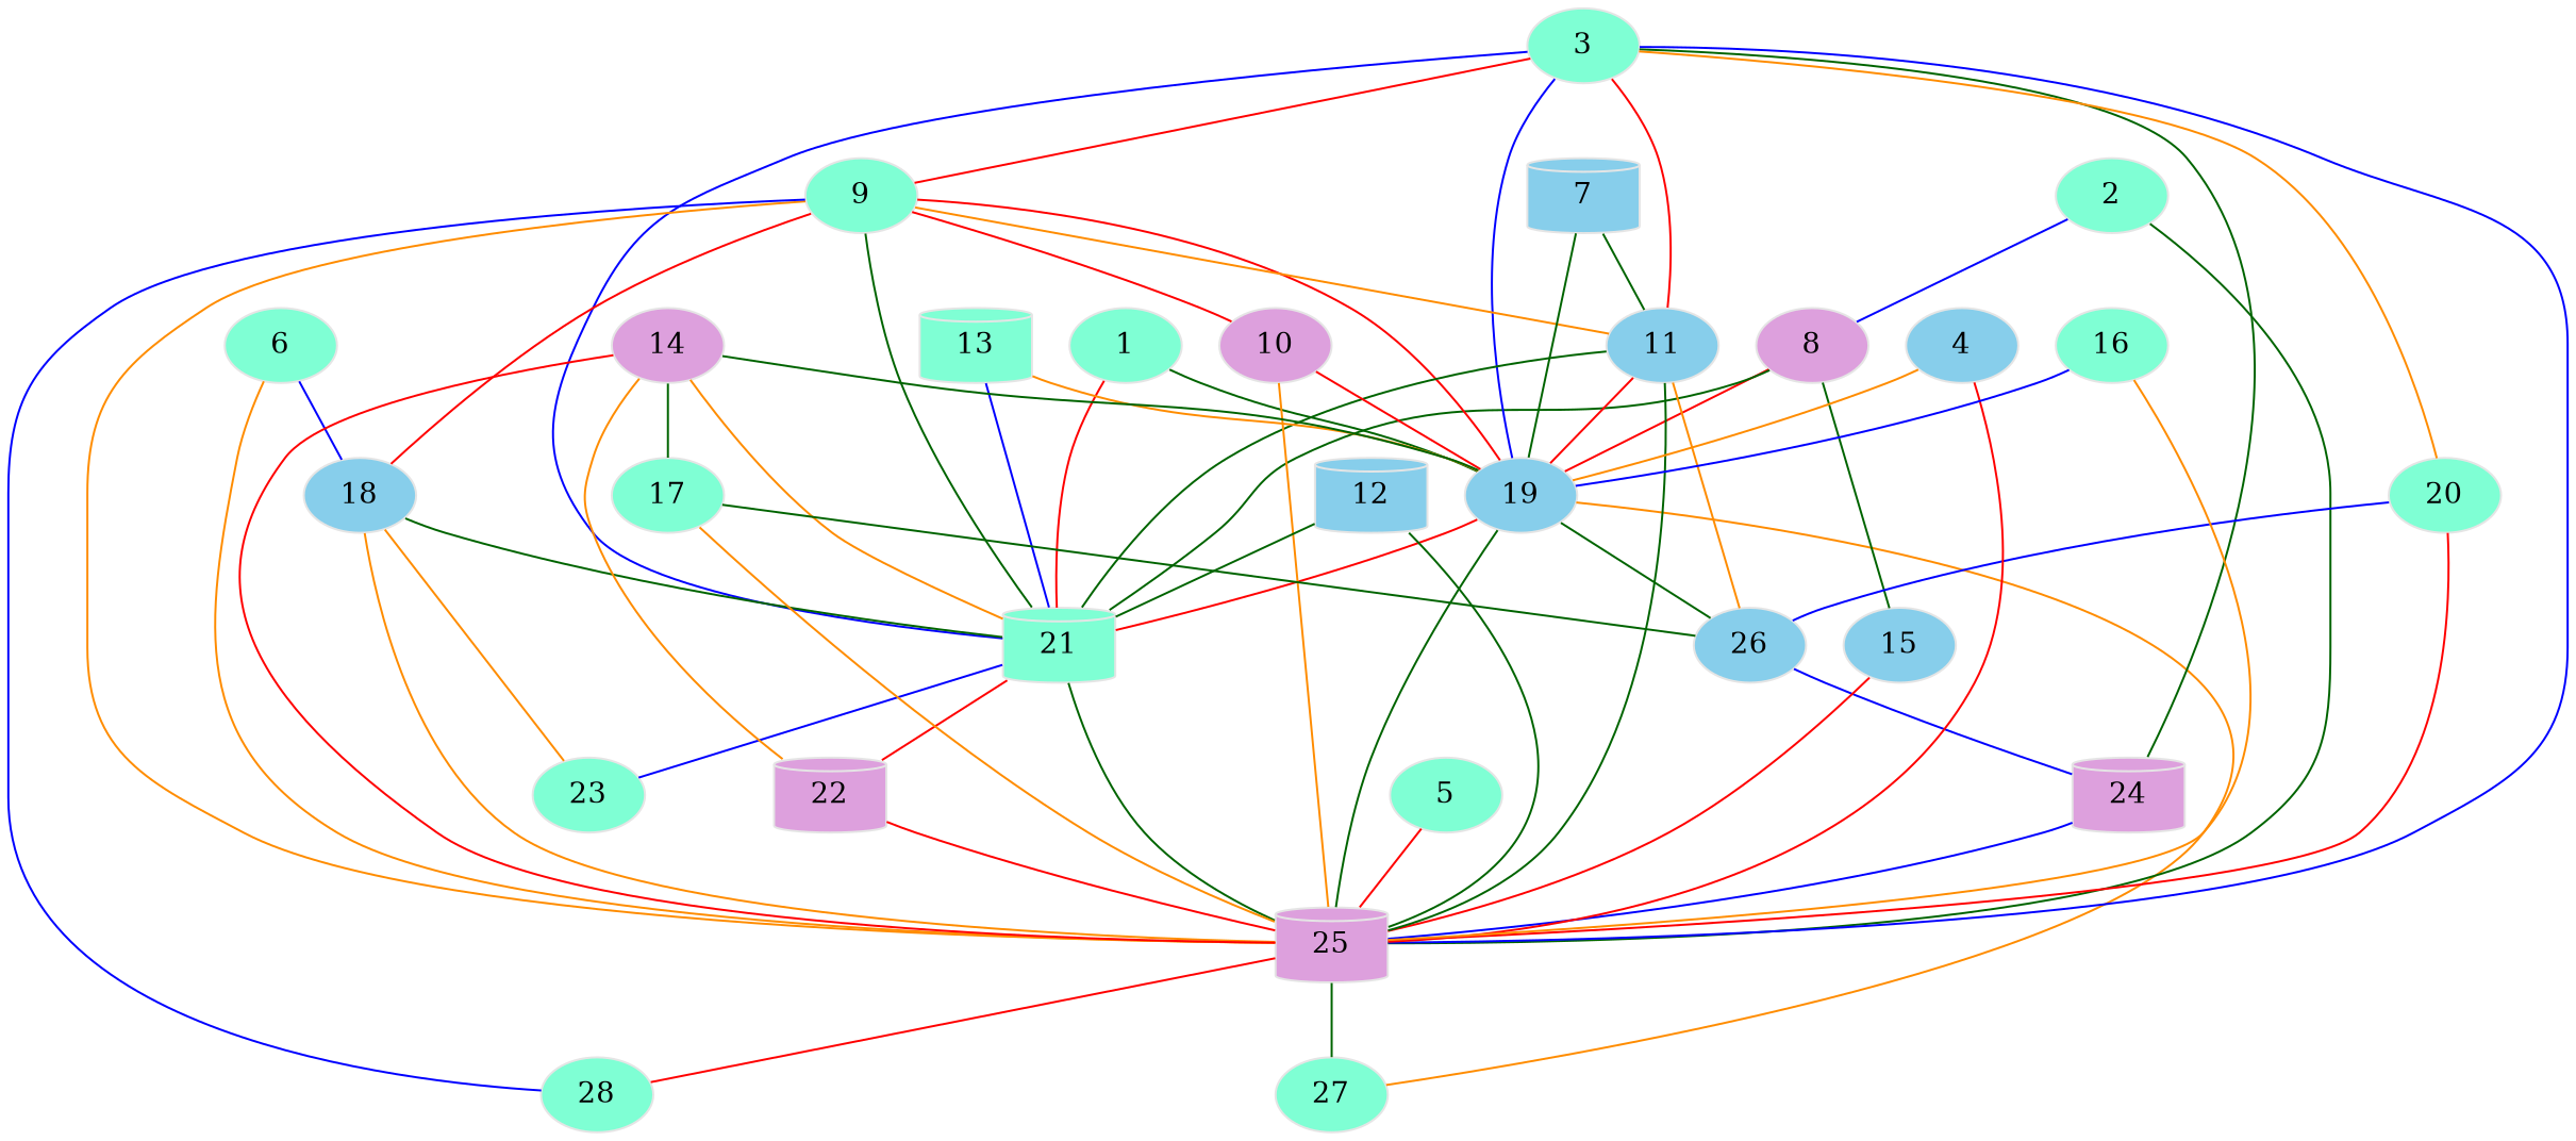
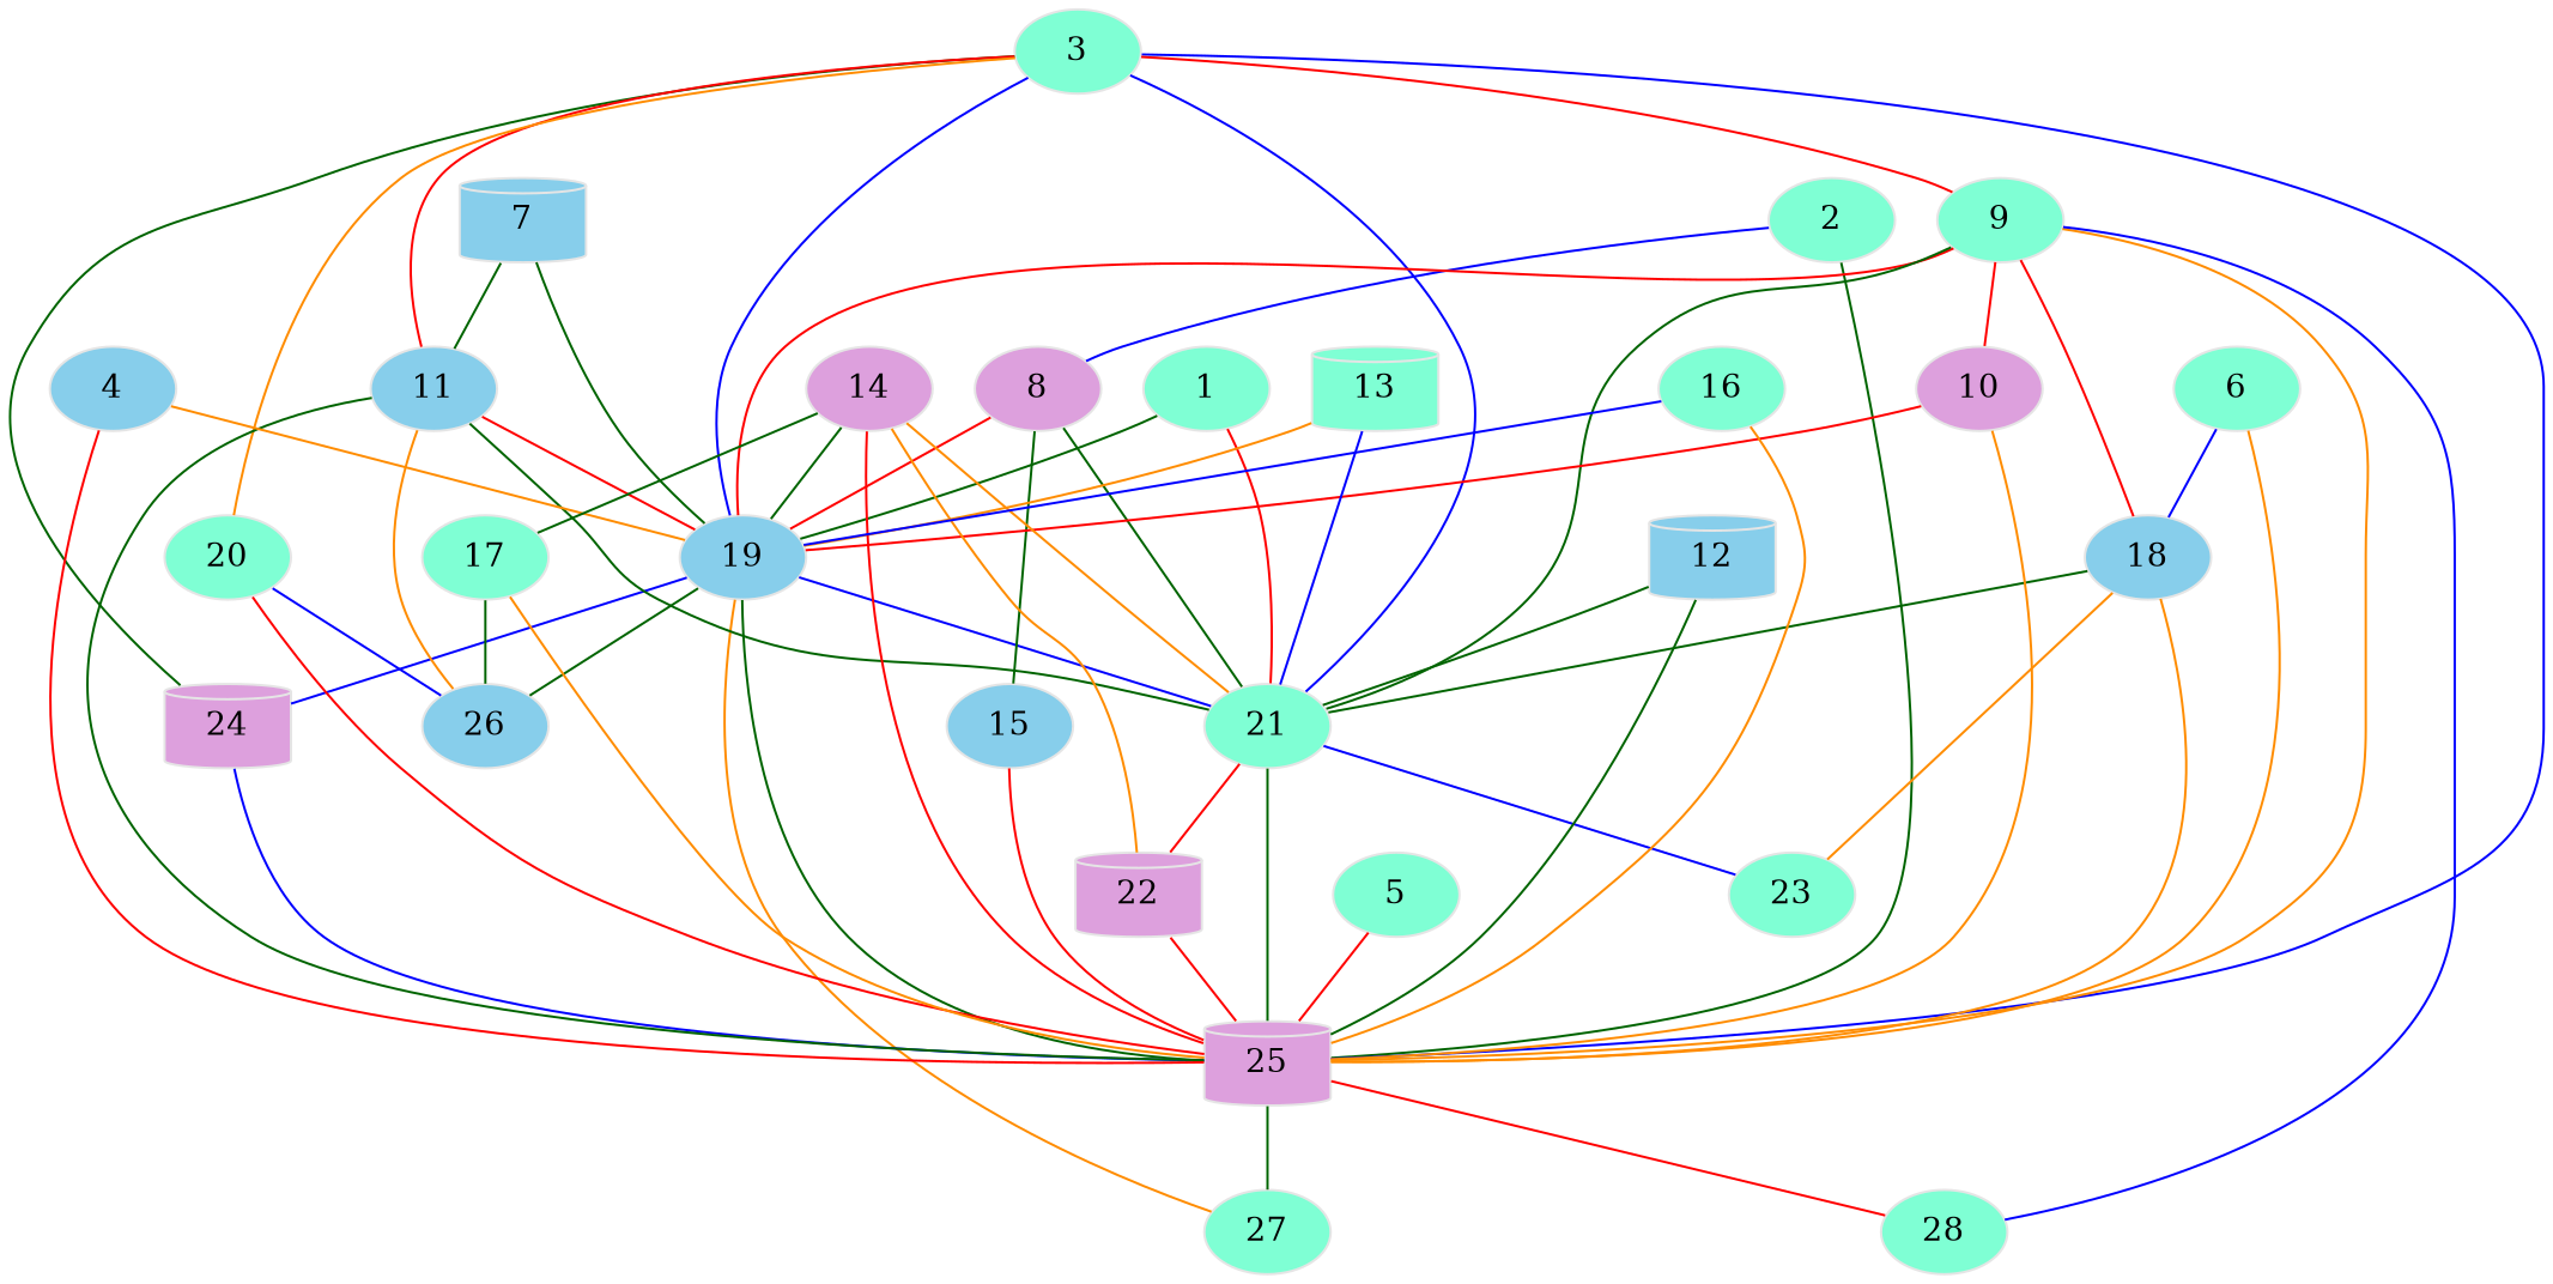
  graph {
    node [color=gray90 fillcolor=aquamarine shape=ellipse style=filled]
    edge [color=darkgreen weight=1.0]
    19 [fillcolor=skyblue]
    1
-   21 [shape=cylinder]
+   21
    25 [fillcolor=plum shape=cylinder]
    24 [fillcolor=plum shape=cylinder]
    26 [fillcolor=skyblue]
    27
    22 [fillcolor=plum shape=cylinder]
    23
    8 [fillcolor=plum]
    2
    15 [fillcolor=skyblue]
    28
    3
    9
    11 [fillcolor=skyblue]
    20
    18 [fillcolor=skyblue]
    10 [fillcolor=plum]
    4 [fillcolor=skyblue]
    5
    6
    7 [fillcolor=skyblue shape=cylinder]
    12 [fillcolor=skyblue shape=cylinder]
    13 [shape=cylinder]
    14 [fillcolor=plum]
    17
    16
-   19 -- 21 [color=red weight=5.0]
+   19 -- 21 [color=blue weight=5.0]
    19 -- 25 [weight=7.0]
-   26 -- 24 [color=blue]
+   19 -- 24 [color=blue]
    19 -- 26
    19 -- 27 [color=darkorange]
    1 -- 19
    1 -- 21 [color=red]
    21 -- 25 [weight=6.0]
    21 -- 22 [color=red]
    21 -- 23 [color=blue]
    25 -- 27 [weight=2.0]
    25 -- 28 [color=red]
    24 -- 25 [color=blue]
    22 -- 25 [color=red]
    8 -- 19 [color=red]
    8 -- 21
    8 -- 15
    2 -- 25 [weight=2.0]
    2 -- 8 [color=blue]
    15 -- 25 [color=red]
    3 -- 19 [color=blue weight=3.0]
    3 -- 21 [color=blue weight=2.0]
    3 -- 25 [color=blue weight=3.0]
    3 -- 24
    3 -- 9 [color=red]
    3 -- 11 [color=red]
    3 -- 20 [color=darkorange]
    9 -- 19 [color=red weight=3.0]
    9 -- 21 [weight=2.0]
    9 -- 25 [color=darkorange weight=4.0]
    9 -- 28 [color=blue]
-   9 -- 11 [color=darkorange]
    9 -- 18 [color=red]
    9 -- 10 [color=red]
    11 -- 19 [color=red weight=2.0]
    11 -- 21 [weight=3.0]
    11 -- 25 [weight=3.0]
    11 -- 26 [color=darkorange]
    20 -- 25 [color=red]
    20 -- 26 [color=blue]
    18 -- 21 [weight=2.0]
    18 -- 25 [color=darkorange]
    18 -- 23 [color=darkorange]
    10 -- 19 [color=red]
    10 -- 25 [color=darkorange]
    4 -- 19 [color=darkorange]
    4 -- 25 [color=red]
    5 -- 25 [color=red weight=2.0]
    6 -- 25 [color=darkorange]
    6 -- 18 [color=blue]
    7 -- 19 [weight=2.0]
    7 -- 11
    12 -- 21
    12 -- 25
    13 -- 19 [color=darkorange]
    13 -- 21 [color=blue]
    14 -- 19
    14 -- 21 [color=darkorange]
    14 -- 25 [color=red]
    14 -- 22 [color=darkorange]
    14 -- 17
    17 -- 25 [color=darkorange weight=2.0]
    17 -- 26
    16 -- 19 [color=blue]
    16 -- 25 [color=darkorange]
  }
